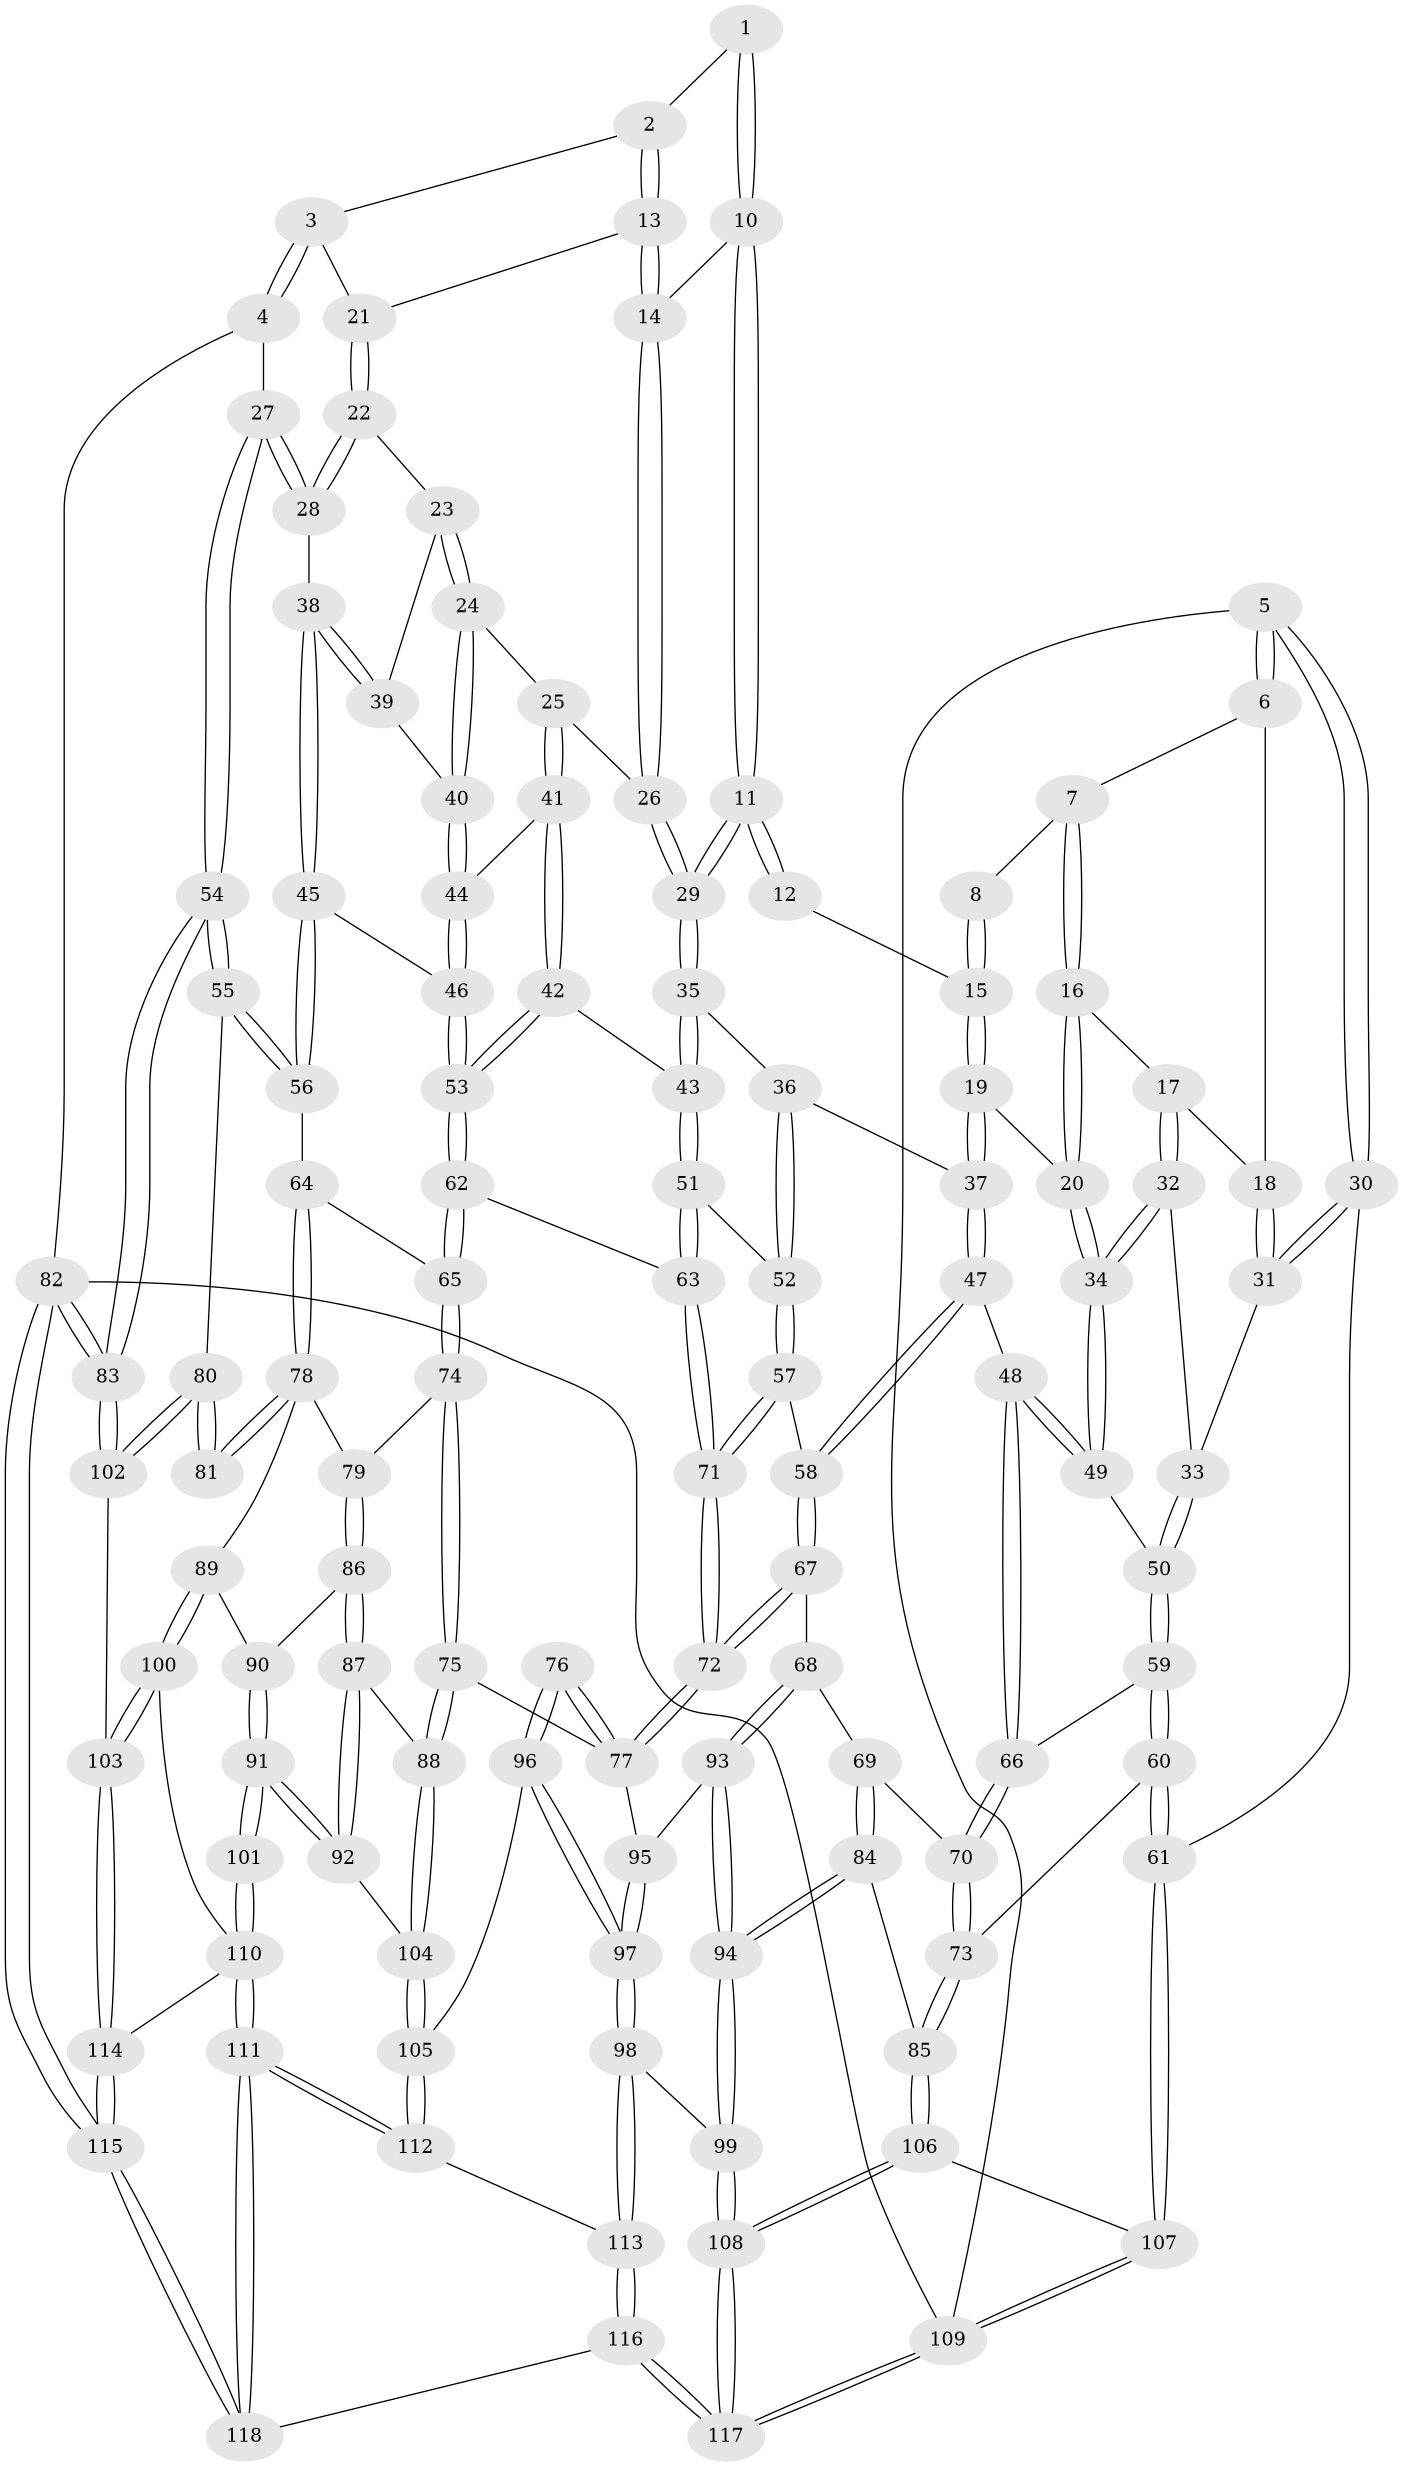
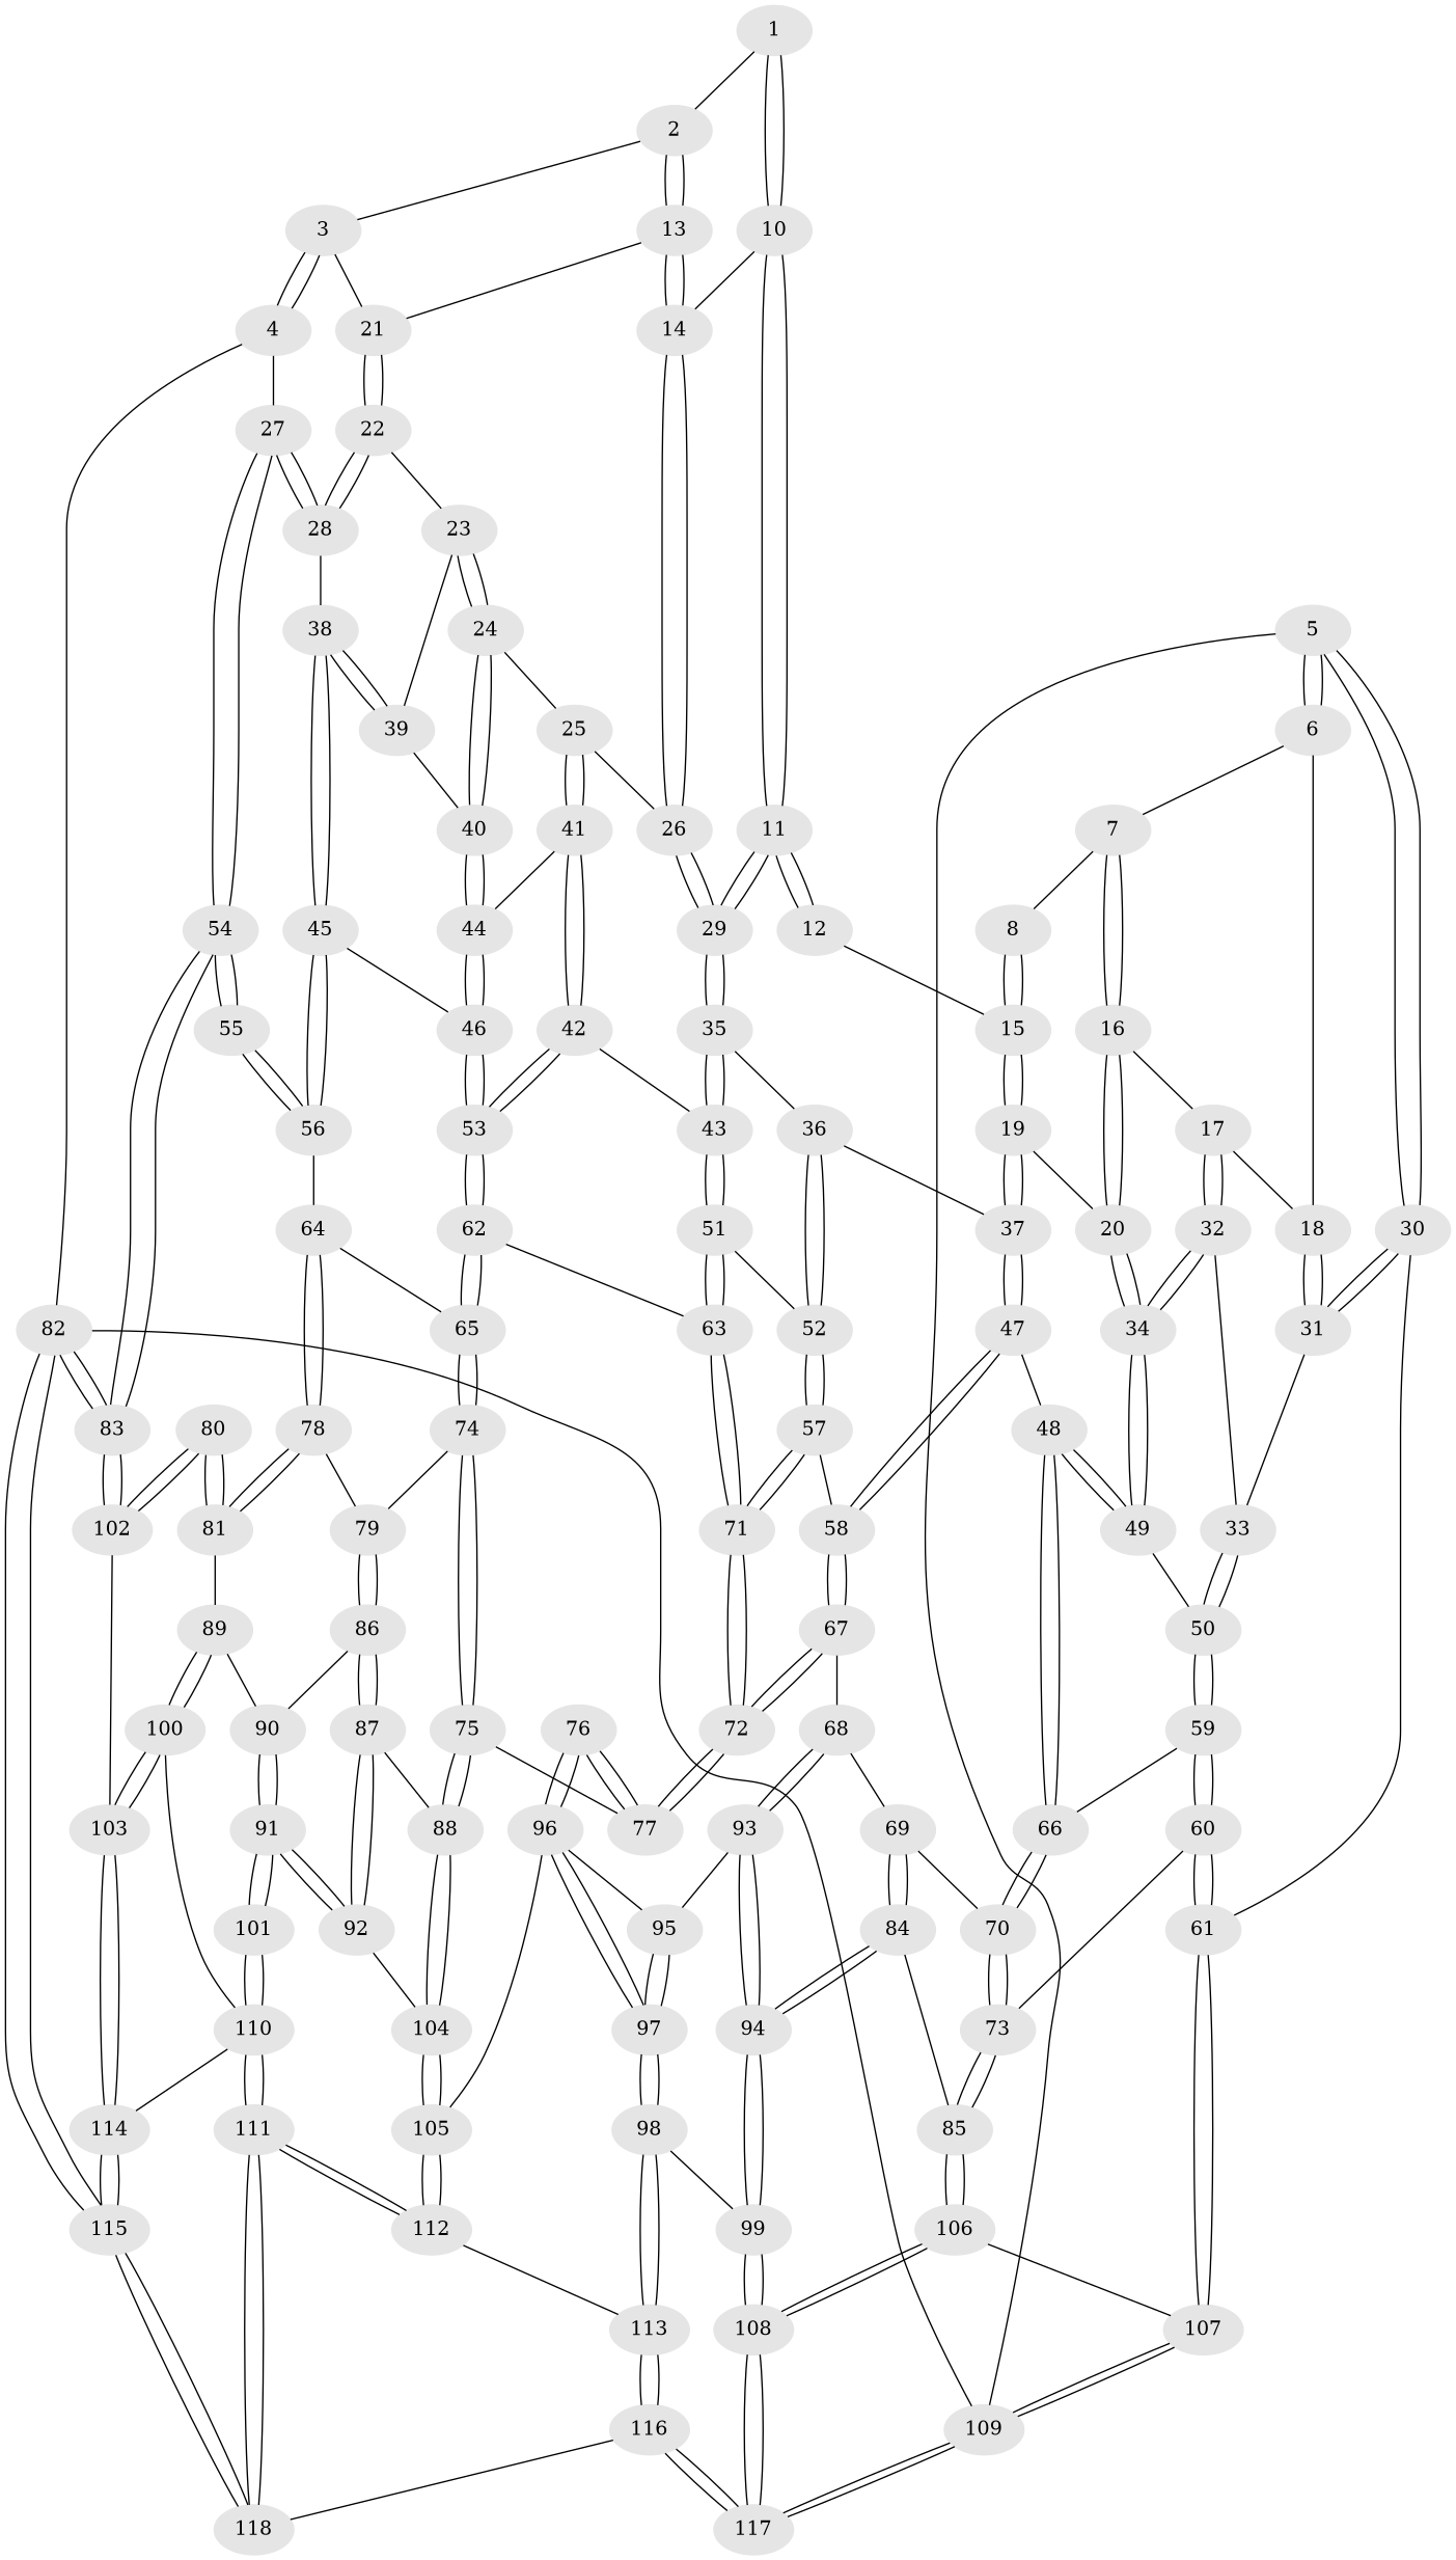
  graph {
    node [color=gray90 style=filled]
    1
    2
    10
    3
    13
    11
    14
    4
    21
    27
    82
    22
    5
    6
    30
    109
    28
    54
    83
    115
    7
    18
    31
    61
    117
    8
    16
    15
    17
    20
    19
    12
    29
    26
    35
    37
    32
    34
    33
    47
    49
    23
    24
    39
    38
    25
    40
    41
    44
    42
    55
    45
    36
    43
    107
    50
    59
    52
    51
    57
    48
    58
    46
    56
    53
    62
    63
    64
    66
    67
    70
    60
    71
    65
    80
    102
    81
    78
    72
    68
    73
    85
    74
    79
    75
    69
    93
    77
    84
    95
    94
    106
    88
    86
    76
    96
    104
    97
    105
    89
    87
    90
    103
    100
    118
    99
    108
    92
    91
    110
    101
    98
    112
    113
    116
    114
    111
    1 -- 2
    1 -- 10
    1 -- 10
    2 -- 3
    2 -- 13
    2 -- 13
    10 -- 11
    10 -- 11
    10 -- 14
    3 -- 4
    3 -- 4
    3 -- 21
    13 -- 14
    13 -- 14
    13 -- 21
    11 -- 12
    11 -- 12
    11 -- 29
    11 -- 29
    14 -- 26
    14 -- 26
    4 -- 27
    4 -- 82
    21 -- 22
    21 -- 22
    27 -- 28
    27 -- 28
    27 -- 54
    27 -- 54
    82 -- 109
    82 -- 83
    82 -- 83
    82 -- 115
    82 -- 115
    22 -- 28
    22 -- 28
    22 -- 23
    5 -- 6
    5 -- 6
    5 -- 30
    5 -- 30
    5 -- 109
    6 -- 7
    6 -- 18
    30 -- 31
    30 -- 31
    30 -- 61
    109 -- 117
    109 -- 117
    28 -- 38
    54 -- 83
    54 -- 83
    54 -- 55
    54 -- 55
    83 -- 102
    83 -- 102
    115 -- 118
    115 -- 118
    7 -- 8
    7 -- 16
    7 -- 16
    18 -- 31
    18 -- 31
    31 -- 33
    61 -- 107
    61 -- 107
    8 -- 15
    8 -- 15
    16 -- 17
    16 -- 20
    16 -- 20
    15 -- 19
    15 -- 19
    17 -- 18
    17 -- 32
    17 -- 32
    20 -- 34
    20 -- 34
    19 -- 20
    19 -- 37
    19 -- 37
    12 -- 15
    29 -- 35
    29 -- 35
    26 -- 29
    26 -- 29
    35 -- 36
    35 -- 43
    35 -- 43
    37 -- 47
    37 -- 47
    32 -- 34
    32 -- 34
    32 -- 33
    34 -- 49
    34 -- 49
    33 -- 50
    33 -- 50
    47 -- 48
    47 -- 58
    47 -- 58
    49 -- 50
    23 -- 24
    23 -- 24
    23 -- 39
    24 -- 25
    24 -- 40
    24 -- 40
    39 -- 40
    38 -- 39
    38 -- 39
    38 -- 45
    38 -- 45
    25 -- 26
    25 -- 41
    25 -- 41
    40 -- 44
    40 -- 44
    41 -- 44
    41 -- 42
    41 -- 42
    44 -- 46
    44 -- 46
    42 -- 43
    42 -- 53
    42 -- 53
    55 -- 56
    55 -- 56
-   55 -- 80
    45 -- 46
    45 -- 56
    45 -- 56
    36 -- 37
    36 -- 52
    36 -- 52
    43 -- 51
    43 -- 51
    107 -- 109
    107 -- 109
    50 -- 59
    50 -- 59
    59 -- 66
    59 -- 60
    59 -- 60
    52 -- 57
    52 -- 57
    51 -- 52
    51 -- 63
    51 -- 63
    57 -- 58
    57 -- 71
    57 -- 71
    48 -- 49
    48 -- 49
    48 -- 66
    48 -- 66
    58 -- 67
    58 -- 67
    46 -- 53
    46 -- 53
    56 -- 64
    53 -- 62
    53 -- 62
    62 -- 63
    62 -- 65
    62 -- 65
    63 -- 71
    63 -- 71
    64 -- 65
    64 -- 78
    64 -- 78
    66 -- 70
    66 -- 70
    67 -- 72
    67 -- 72
    67 -- 68
    70 -- 73
    70 -- 73
    60 -- 61
    60 -- 61
    60 -- 73
    71 -- 72
    71 -- 72
    65 -- 74
    65 -- 74
    80 -- 102
    80 -- 102
    80 -- 81
    80 -- 81
    102 -- 103
-   78 -- 89
+   81 -- 89
    78 -- 81
    78 -- 81
    78 -- 79
    72 -- 77
    72 -- 77
    68 -- 69
    68 -- 93
    68 -- 93
    73 -- 85
    73 -- 85
    85 -- 106
    85 -- 106
    74 -- 79
    74 -- 75
    74 -- 75
    79 -- 86
    79 -- 86
    75 -- 77
    75 -- 88
    75 -- 88
    69 -- 70
    69 -- 84
    69 -- 84
    93 -- 95
    93 -- 94
    93 -- 94
-   77 -- 95
+   96 -- 95
    84 -- 85
    84 -- 94
    84 -- 94
    95 -- 97
    95 -- 97
    94 -- 99
    94 -- 99
    106 -- 107
    106 -- 108
    106 -- 108
    88 -- 104
    88 -- 104
    86 -- 87
    86 -- 87
    86 -- 90
    76 -- 77
    76 -- 77
    76 -- 96
    76 -- 96
    96 -- 97
    96 -- 97
    96 -- 105
    104 -- 105
    104 -- 105
    97 -- 98
    97 -- 98
    105 -- 112
    105 -- 112
    89 -- 90
    89 -- 100
    89 -- 100
    87 -- 88
    87 -- 92
    87 -- 92
    90 -- 91
    90 -- 91
    103 -- 114
    103 -- 114
    100 -- 103
    100 -- 103
    100 -- 110
    99 -- 108
    99 -- 108
    108 -- 117
    108 -- 117
    92 -- 104
    91 -- 92
    91 -- 92
    91 -- 101
    91 -- 101
    110 -- 114
    110 -- 111
    110 -- 111
    101 -- 110
    101 -- 110
    98 -- 99
    98 -- 113
    98 -- 113
    112 -- 113
    113 -- 116
    113 -- 116
    116 -- 117
    116 -- 117
    116 -- 118
    114 -- 115
    114 -- 115
    111 -- 118
    111 -- 118
    111 -- 112
    111 -- 112
  }
